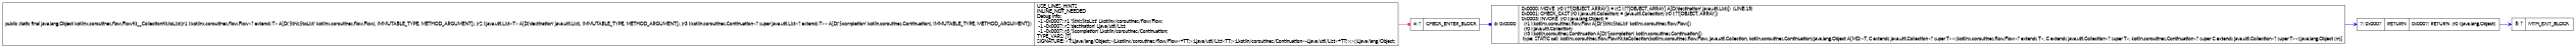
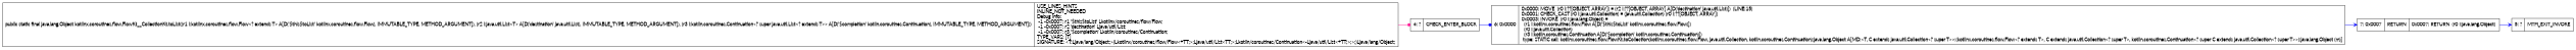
  digraph {
    fontname=Lato
    rankdir=LR
    node [fontname=Lato shape=record]
    edge [arrowhead=dot color=blue fontname=Lato]
    n1 [label="{4\:\ ?|CHECK_ENTER_BLOCK\l}"]
    n2 [label="{6\:\ 0x0000|0x0000: MOVE  (r0 I:??[OBJECT, ARRAY]) = (r2 I:??[OBJECT, ARRAY] A[D('destination' java.util.List)])  (LINE:15)\l0x0001: CHECK_CAST (r0 I:java.util.Collection) = (java.util.Collection) (r0 I:??[OBJECT, ARRAY]) \l0x0003: INVOKE  (r0 I:java.lang.Object) = \l  (r1 I:kotlinx.coroutines.flow.Flow A[D('$this$toList' kotlinx.coroutines.flow.Flow)])\l  (r0 I:java.util.Collection)\l  (r3 I:kotlin.coroutines.Continuation A[D('$completion' kotlin.coroutines.Continuation)])\l type: STATIC call: kotlinx.coroutines.flow.FlowKt.toCollection(kotlinx.coroutines.flow.Flow, java.util.Collection, kotlin.coroutines.Continuation):java.lang.Object A[MD:\<T, C extends java.util.Collection\<? super T\>\>:(kotlinx.coroutines.flow.Flow\<? extends T\>, C extends java.util.Collection\<? super T\>, kotlin.coroutines.Continuation\<? super C extends java.util.Collection\<? super T\>\>):java.lang.Object (m)]\l}"]
    n3 [label="{7\:\ 0x0007|RETURN\l|0x0007: RETURN  (r0 I:java.lang.Object) \l}"]
-   n4 [label="{5\:\ ?|MTH_EXIT_BLOCK\l}"]
+   n4 [label="{5\:\ ?|MTH_EXIT_INVOKE\l}"]
    n5 [label="{public static final java.lang.Object kotlinx.coroutines.flow.FlowKt__CollectionKt.toList((r1 I:kotlinx.coroutines.flow.Flow\<? extends T\> A[D('$this$toList' kotlinx.coroutines.flow.Flow), IMMUTABLE_TYPE, METHOD_ARGUMENT]), (r2 I:java.util.List\<T\> A[D('destination' java.util.List), IMMUTABLE_TYPE, METHOD_ARGUMENT]), (r3 I:kotlin.coroutines.Continuation\<? super java.util.List\<? extends T\>\> A[D('$completion' kotlin.coroutines.Continuation), IMMUTABLE_TYPE, METHOD_ARGUMENT]))  | USE_LINES_HINTS\lINLINE_NOT_NEEDED\lDebug Info:\l  \-1 \-0x0007: r1 '$this$toList' Lkotlinx\/coroutines\/flow\/Flow;\l  \-1 \-0x0007: r2 'destination' Ljava\/util\/List;\l  \-1 \-0x0007: r3 '$completion' Lkotlin\/coroutines\/Continuation;\lTYPE_VARS: [T]\lSIGNATURE: \<T:Ljava\/lang\/Object;\>(Lkotlinx\/coroutines\/flow\/Flow\<+TT;\>;Ljava\/util\/List\<TT;\>;Lkotlin\/coroutines\/Continuation\<\-Ljava\/util\/List\<+TT;\>;\>;)Ljava\/lang\/Object;\l}"]
    n1 -> n2
    n2 -> n3 [arrowhead=vee]
    n3 -> n4 [arrowhead=vee]
    n5 -> n1 [color=deeppink]
  }
